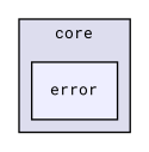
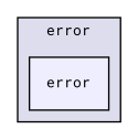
  digraph {
    compound=true
    fontname="Roboto Mono"
    n1 [fillcolor="#eeeeff" fontname="Roboto Mono" fontsize=10 label=error pencolor=black shape=box style=filled]
    subgraph cluster_1 {
      bgcolor="#ddddee"
      fontsize=10
-     label=core
+     label=error
      pencolor=black
      n1
    }
  }
